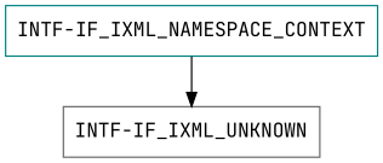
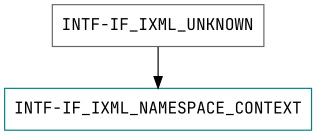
  digraph {
    fontname="JetBrains Mono"
    node [shape=box fontname="JetBrains Mono"]
    "INTF-IF_IXML_NAMESPACE_CONTEXT" [color=teal]
    "INTF-IF_IXML_UNKNOWN" [color=gray40]
-   "INTF-IF_IXML_NAMESPACE_CONTEXT" -> "INTF-IF_IXML_UNKNOWN" [fontname="JetBrains Mono"]
+   "INTF-IF_IXML_UNKNOWN" -> "INTF-IF_IXML_NAMESPACE_CONTEXT" [fontname="JetBrains Mono"]
  }
